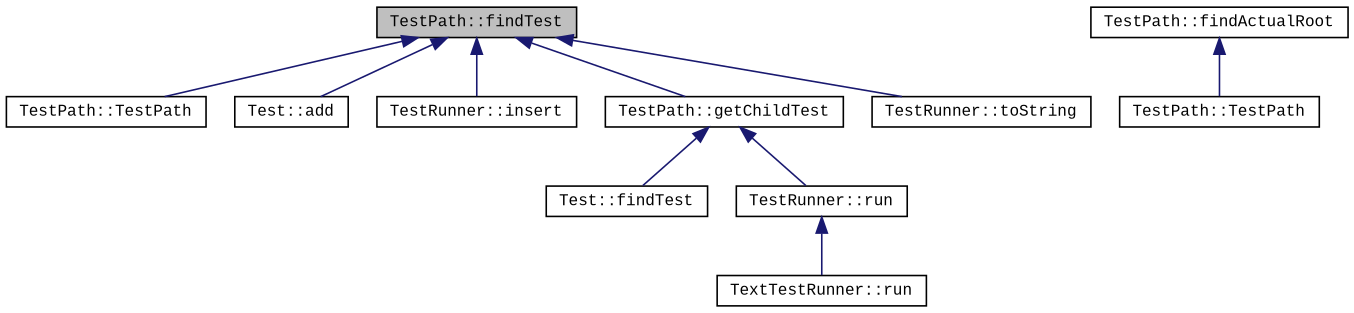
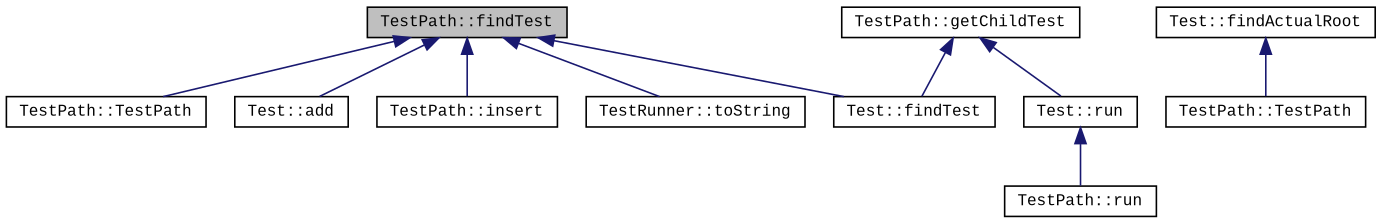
  digraph {
    fontname="Liberation Mono"
    rankdir=TB
    node [color=black fillcolor=white fontname="Liberation Mono" fontsize=10 shape=record style=filled]
    edge [color=midnightblue dir=back fontname="Liberation Mono" fontsize=10 labelfontname=Helvetica labelfontsize=10 style=solid]
    n1 [fillcolor=grey75 fontcolor=black height=0.2 label="TestPath::findTest" width=0.4]
    n2 [height=0.2 label="TestPath::TestPath" width=0.4]
    n3 [height=0.2 label="Test::add" width=0.4]
-   n4 [height=0.2 label="TestRunner::insert" width=0.4]
+   n4 [height=0.2 label="TestPath::insert" width=0.4]
    n5 [height=0.2 label="TestPath::getChildTest" width=0.4]
    n6 [height=0.2 label="TestRunner::toString" width=0.4]
    n7 [height=0.2 label="Test::findTest" width=0.4]
-   n8 [height=0.2 label="TestRunner::run" width=0.4]
-   n9 [height=0.2 label="TextTestRunner::run" width=0.4]
-   n10 [height=0.2 label="TestPath::findActualRoot" width=0.4]
+   n8 [height=0.2 label="Test::run" width=0.4]
+   n9 [height=0.2 label="TestPath::run" width=0.4]
+   n10 [height=0.2 label="Test::findActualRoot" width=0.4]
    n11 [height=0.2 label="TestPath::TestPath" width=0.4]
    n1 -> n2
    n1 -> n3
    n1 -> n4
-   n1 -> n5
+   n1 -> n7
    n1 -> n6
    n5 -> n7
    n5 -> n8
    n8 -> n9
    n10 -> n11
  }
